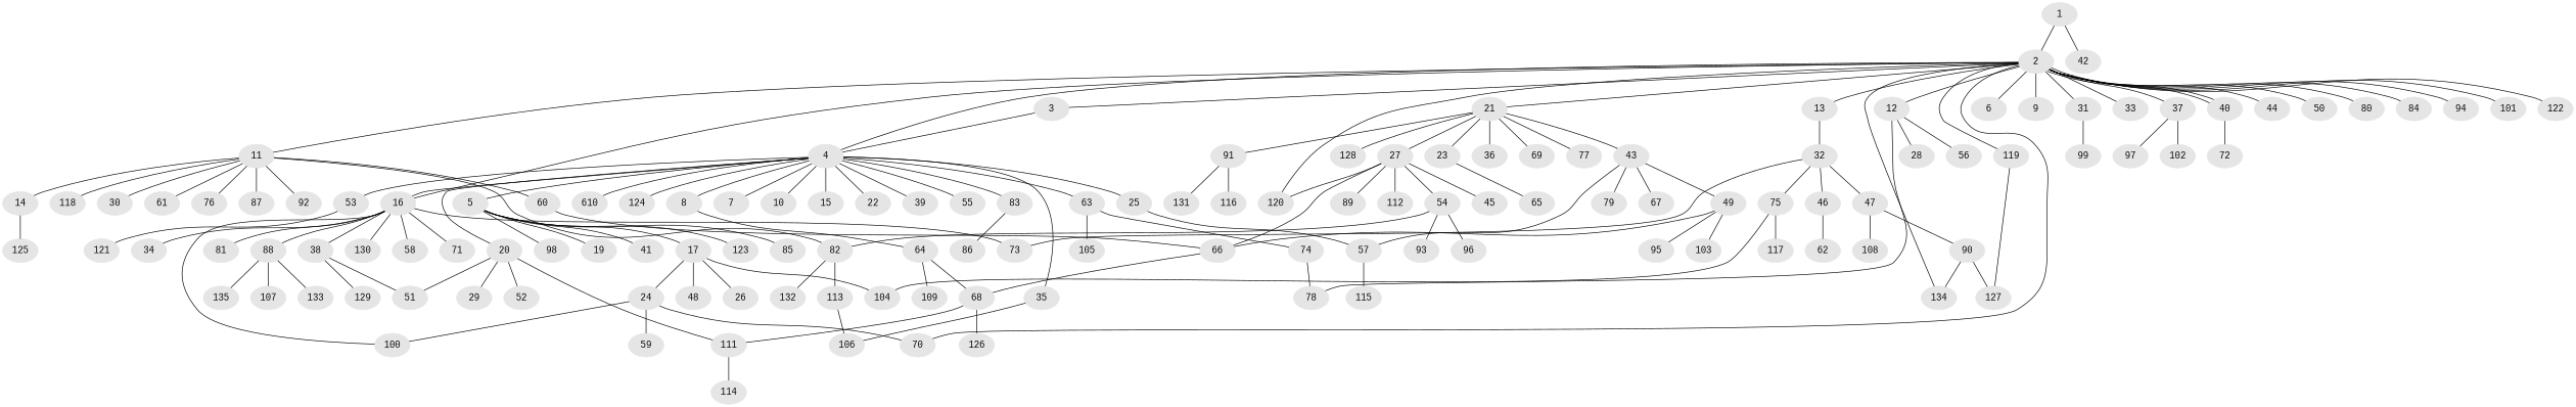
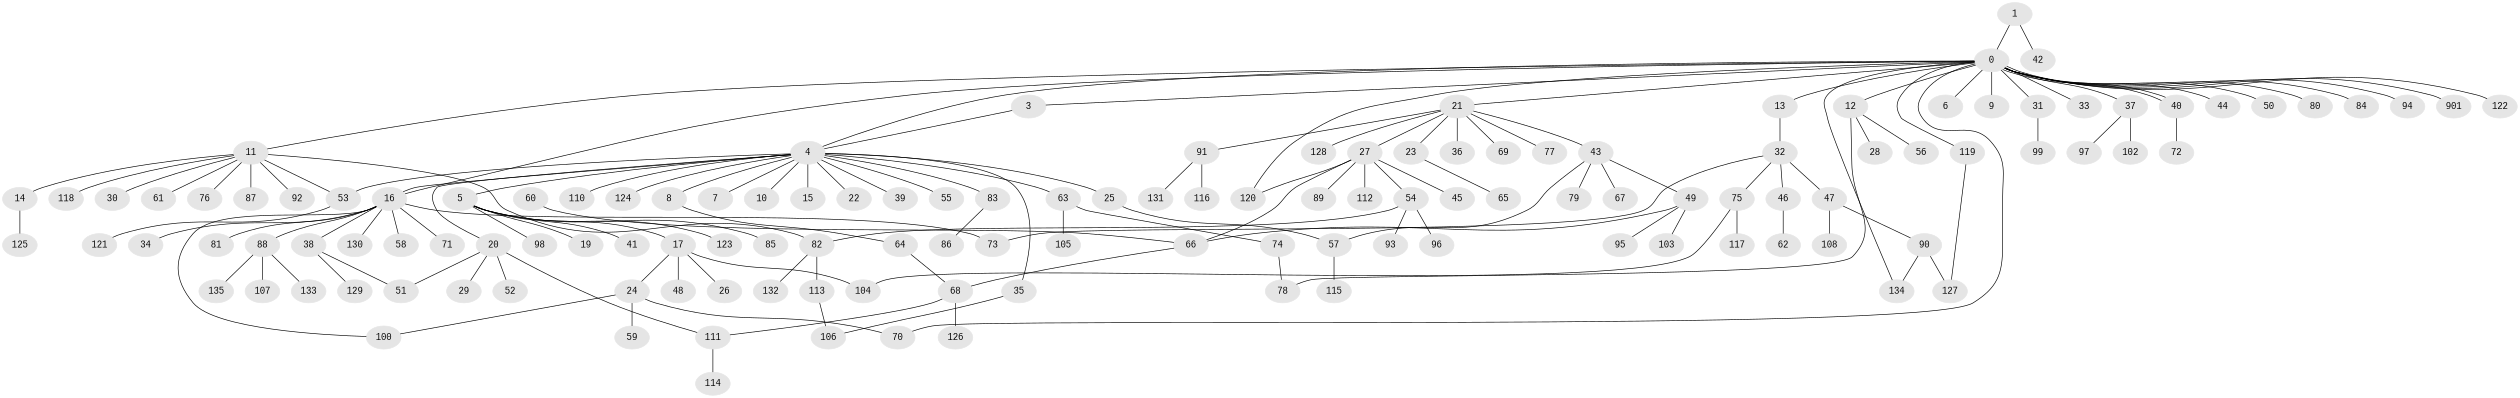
  graph {
    fontname="Liberation Mono"
    node [color=gray90 fontname="Liberation Mono" style=filled]
    edge [fontname="Liberation Mono"]
    1
-   2
+   2 [label=0]
    42
    3
    4
    6
    9
    11
    12
    13
    16
    21
    31
    33
    37
    40
    44
    50
    70
    80
    84
    94
-   101
+   101 [label=901]
    119
    120
    122
    134
    5
    7
    8
    10
    15
    20
    22
    25
    35
    39
    53
    55
    63
    83
-   110 [label=610]
+   110
    124
    14
    30
    60
    61
    76
    82
    87
    92
    118
    28
    56
    78
    32
    34
    38
    58
    71
    73
    81
    88
    100
    130
    23
    27
    36
    43
    69
    77
    91
    128
    99
    97
    102
    72
    127
    17
    19
    41
    85
    98
    123
    64
    29
    51
    52
    111
    57
    106
    121
    74
    105
    86
    24
    26
    48
    104
    68
-   109
    125
    66
    113
    132
    46
    47
    75
    129
    107
    133
    135
    59
    114
    65
    45
    54
    89
    112
    49
    67
    79
    116
    131
    115
    93
    96
    62
    90
    108
    117
    95
    103
    126
    1 -- 2
    1 -- 42
    2 -- 3
    2 -- 4
    2 -- 6
    2 -- 9
    2 -- 11
    2 -- 12
    2 -- 13
    2 -- 16
    2 -- 21
    2 -- 31
    2 -- 33
    2 -- 37
    2 -- 40
    2 -- 40
    2 -- 44
    2 -- 50
    2 -- 70
    2 -- 80
    2 -- 84
    2 -- 94
    2 -- 101
    2 -- 119
    2 -- 120
    2 -- 122
    2 -- 134
    3 -- 4
    4 -- 16
    4 -- 5
    4 -- 7
    4 -- 8
    4 -- 10
    4 -- 15
    4 -- 20
    4 -- 22
    4 -- 25
    4 -- 35
    4 -- 39
    4 -- 53
    4 -- 55
    4 -- 63
    4 -- 83
    4 -- 110
    4 -- 124
    11 -- 14
    11 -- 30
-   11 -- 60
+   11 -- 53
    11 -- 61
    11 -- 76
    11 -- 82
    11 -- 87
    11 -- 92
    11 -- 118
    12 -- 28
    12 -- 56
    12 -- 78
    13 -- 32
    16 -- 34
    16 -- 38
    16 -- 58
    16 -- 71
    16 -- 73
    16 -- 81
    16 -- 88
    16 -- 100
    16 -- 130
    21 -- 23
    21 -- 27
    21 -- 36
    21 -- 43
    21 -- 69
    21 -- 77
    21 -- 91
    21 -- 128
    31 -- 99
    37 -- 97
    37 -- 102
    40 -- 72
    119 -- 127
    5 -- 17
    5 -- 19
    5 -- 41
    5 -- 85
    5 -- 98
    5 -- 123
    8 -- 64
    20 -- 29
    20 -- 51
    20 -- 52
    20 -- 111
    25 -- 57
    35 -- 106
    53 -- 121
    63 -- 74
    63 -- 105
    83 -- 86
    14 -- 125
    60 -- 66
    82 -- 113
    82 -- 132
    32 -- 73
    32 -- 46
    32 -- 47
    32 -- 75
    38 -- 51
    38 -- 129
    88 -- 107
    88 -- 133
    88 -- 135
    23 -- 65
    27 -- 120
    27 -- 66
    27 -- 45
    27 -- 54
    27 -- 89
    27 -- 112
    43 -- 57
    43 -- 49
    43 -- 67
    43 -- 79
    91 -- 116
    91 -- 131
    17 -- 24
    17 -- 26
    17 -- 48
    17 -- 104
    64 -- 68
-   64 -- 109
    111 -- 114
    57 -- 115
    74 -- 78
    24 -- 70
    24 -- 100
    24 -- 59
    68 -- 111
    68 -- 126
    66 -- 68
    113 -- 106
    46 -- 62
    47 -- 90
    47 -- 108
    75 -- 104
    75 -- 117
    54 -- 82
    54 -- 93
    54 -- 96
    49 -- 66
    49 -- 95
    49 -- 103
    90 -- 134
    90 -- 127
  }
